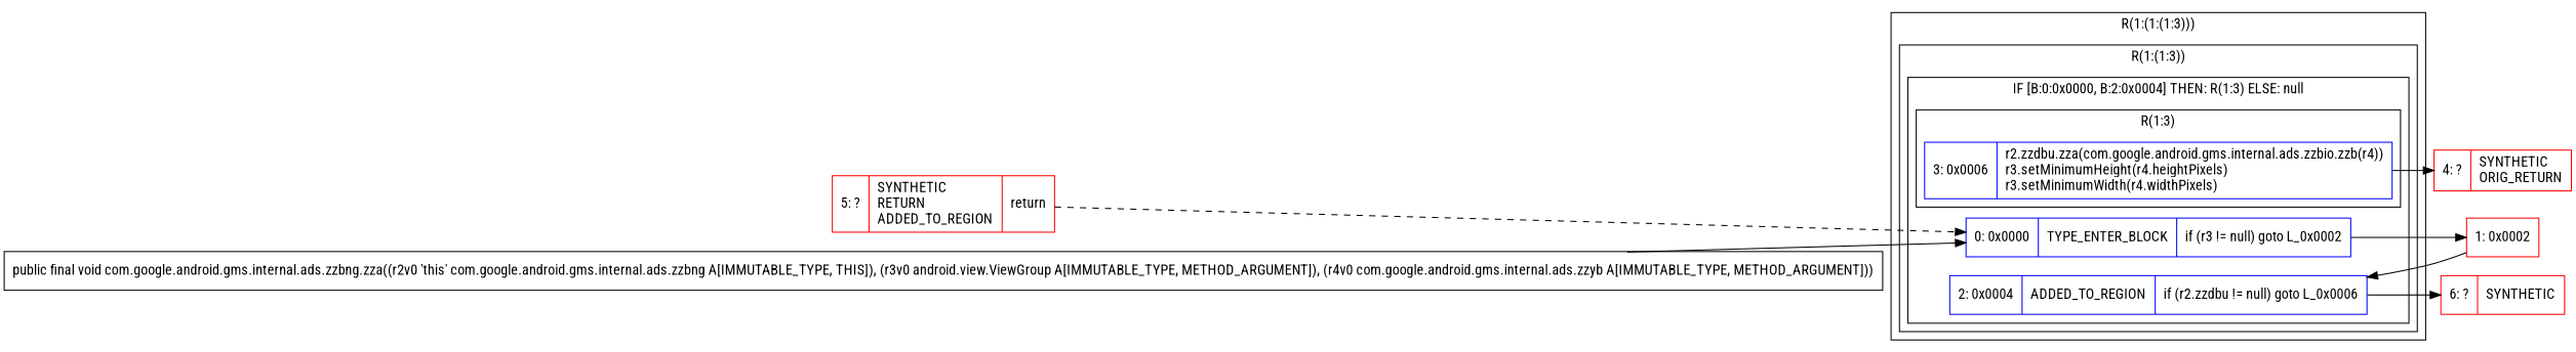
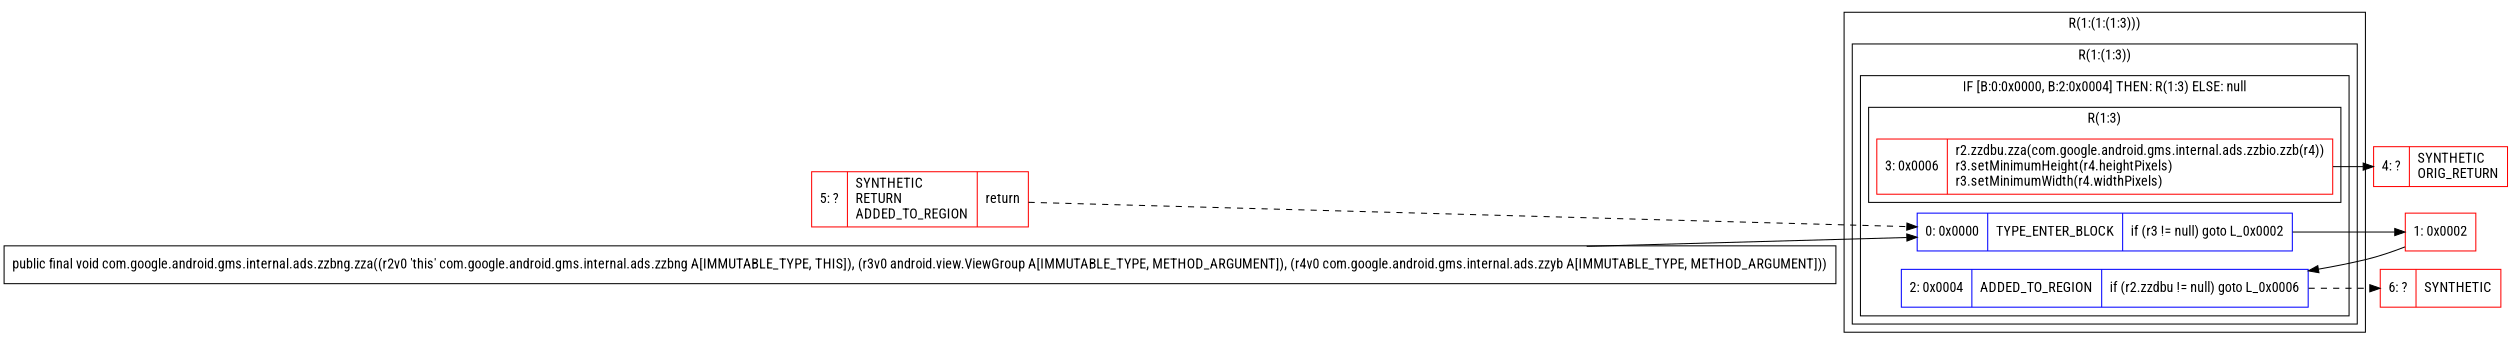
  digraph {
    fontname="Roboto Condensed"
    rankdir=LR
    node [color=red fontname="Roboto Condensed" shape=record]
    edge [fontname="Roboto Condensed"]
-   n1 [color=blue label="{3\:\ 0x0006|r2.zzdbu.zza(com.google.android.gms.internal.ads.zzbio.zzb(r4))\lr3.setMinimumHeight(r4.heightPixels)\lr3.setMinimumWidth(r4.widthPixels)\l}"]
+   n1 [label="{3\:\ 0x0006|r2.zzdbu.zza(com.google.android.gms.internal.ads.zzbio.zzb(r4))\lr3.setMinimumHeight(r4.heightPixels)\lr3.setMinimumWidth(r4.widthPixels)\l}"]
    n2 [color=blue label="{0\:\ 0x0000|TYPE_ENTER_BLOCK\l|if (r3 != null) goto L_0x0002\l}"]
    n3 [color=blue label="{2\:\ 0x0004|ADDED_TO_REGION\l|if (r2.zzdbu != null) goto L_0x0006\l}"]
    n4 [label="{4\:\ ?|SYNTHETIC\lORIG_RETURN\l}"]
    n5 [label="{1\:\ 0x0002}"]
    n6 [label="{6\:\ ?|SYNTHETIC\l}"]
    n7 [label="{5\:\ ?|SYNTHETIC\lRETURN\lADDED_TO_REGION\l|return\l}"]
    n8 [label="{public final void com.google.android.gms.internal.ads.zzbng.zza((r2v0 'this' com.google.android.gms.internal.ads.zzbng A[IMMUTABLE_TYPE, THIS]), (r3v0 android.view.ViewGroup A[IMMUTABLE_TYPE, METHOD_ARGUMENT]), (r4v0 com.google.android.gms.internal.ads.zzyb A[IMMUTABLE_TYPE, METHOD_ARGUMENT])) }" color=""]
    subgraph cluster_1 {
      label="R(1:(1:(1:3)))"
      subgraph cluster_2 {
        label="R(1:(1:3))"
        subgraph cluster_3 {
          label="IF [B:0:0x0000, B:2:0x0004] THEN: R(1:3) ELSE: null"
          n2
          n3
          subgraph cluster_4 {
            label="R(1:3)"
            n1
          }
        }
      }
    }
    n1 -> n4
    n2 -> n5
-   n3 -> n6 [style=solid]
+   n3 -> n6 [style=dashed]
    n5 -> n3
    n7 -> n2 [style=dashed]
    n8 -> n2
  }
